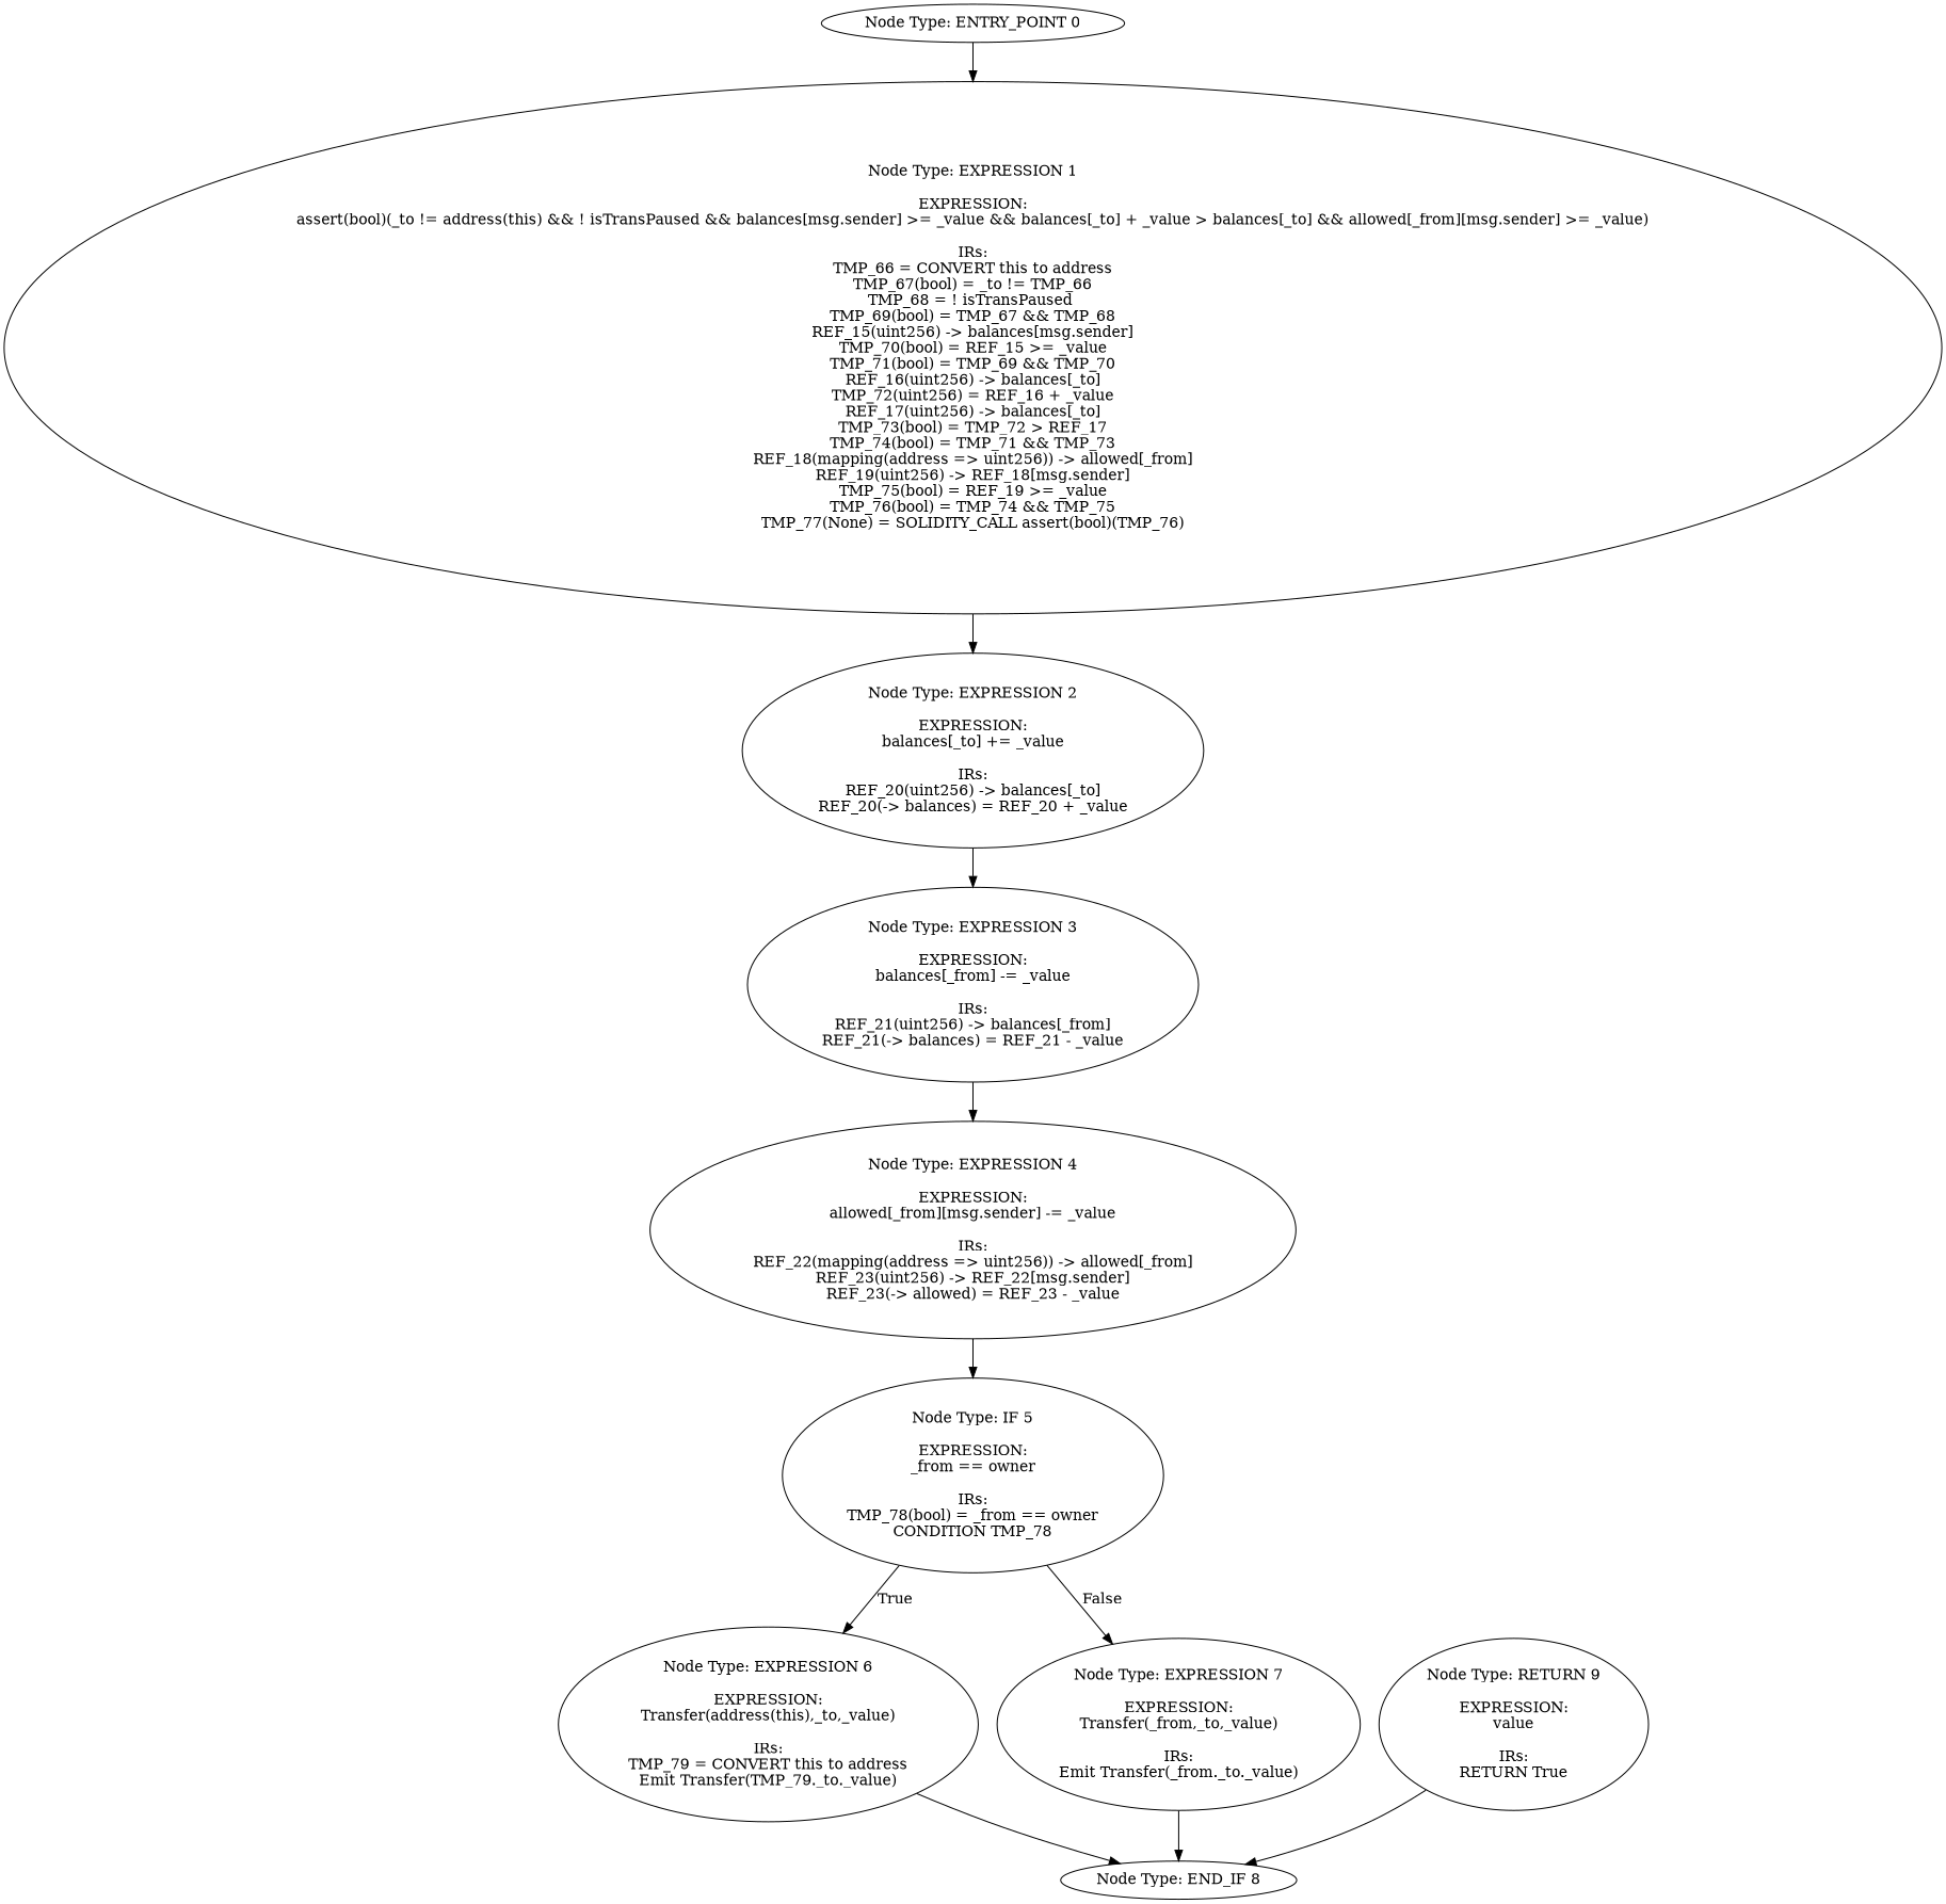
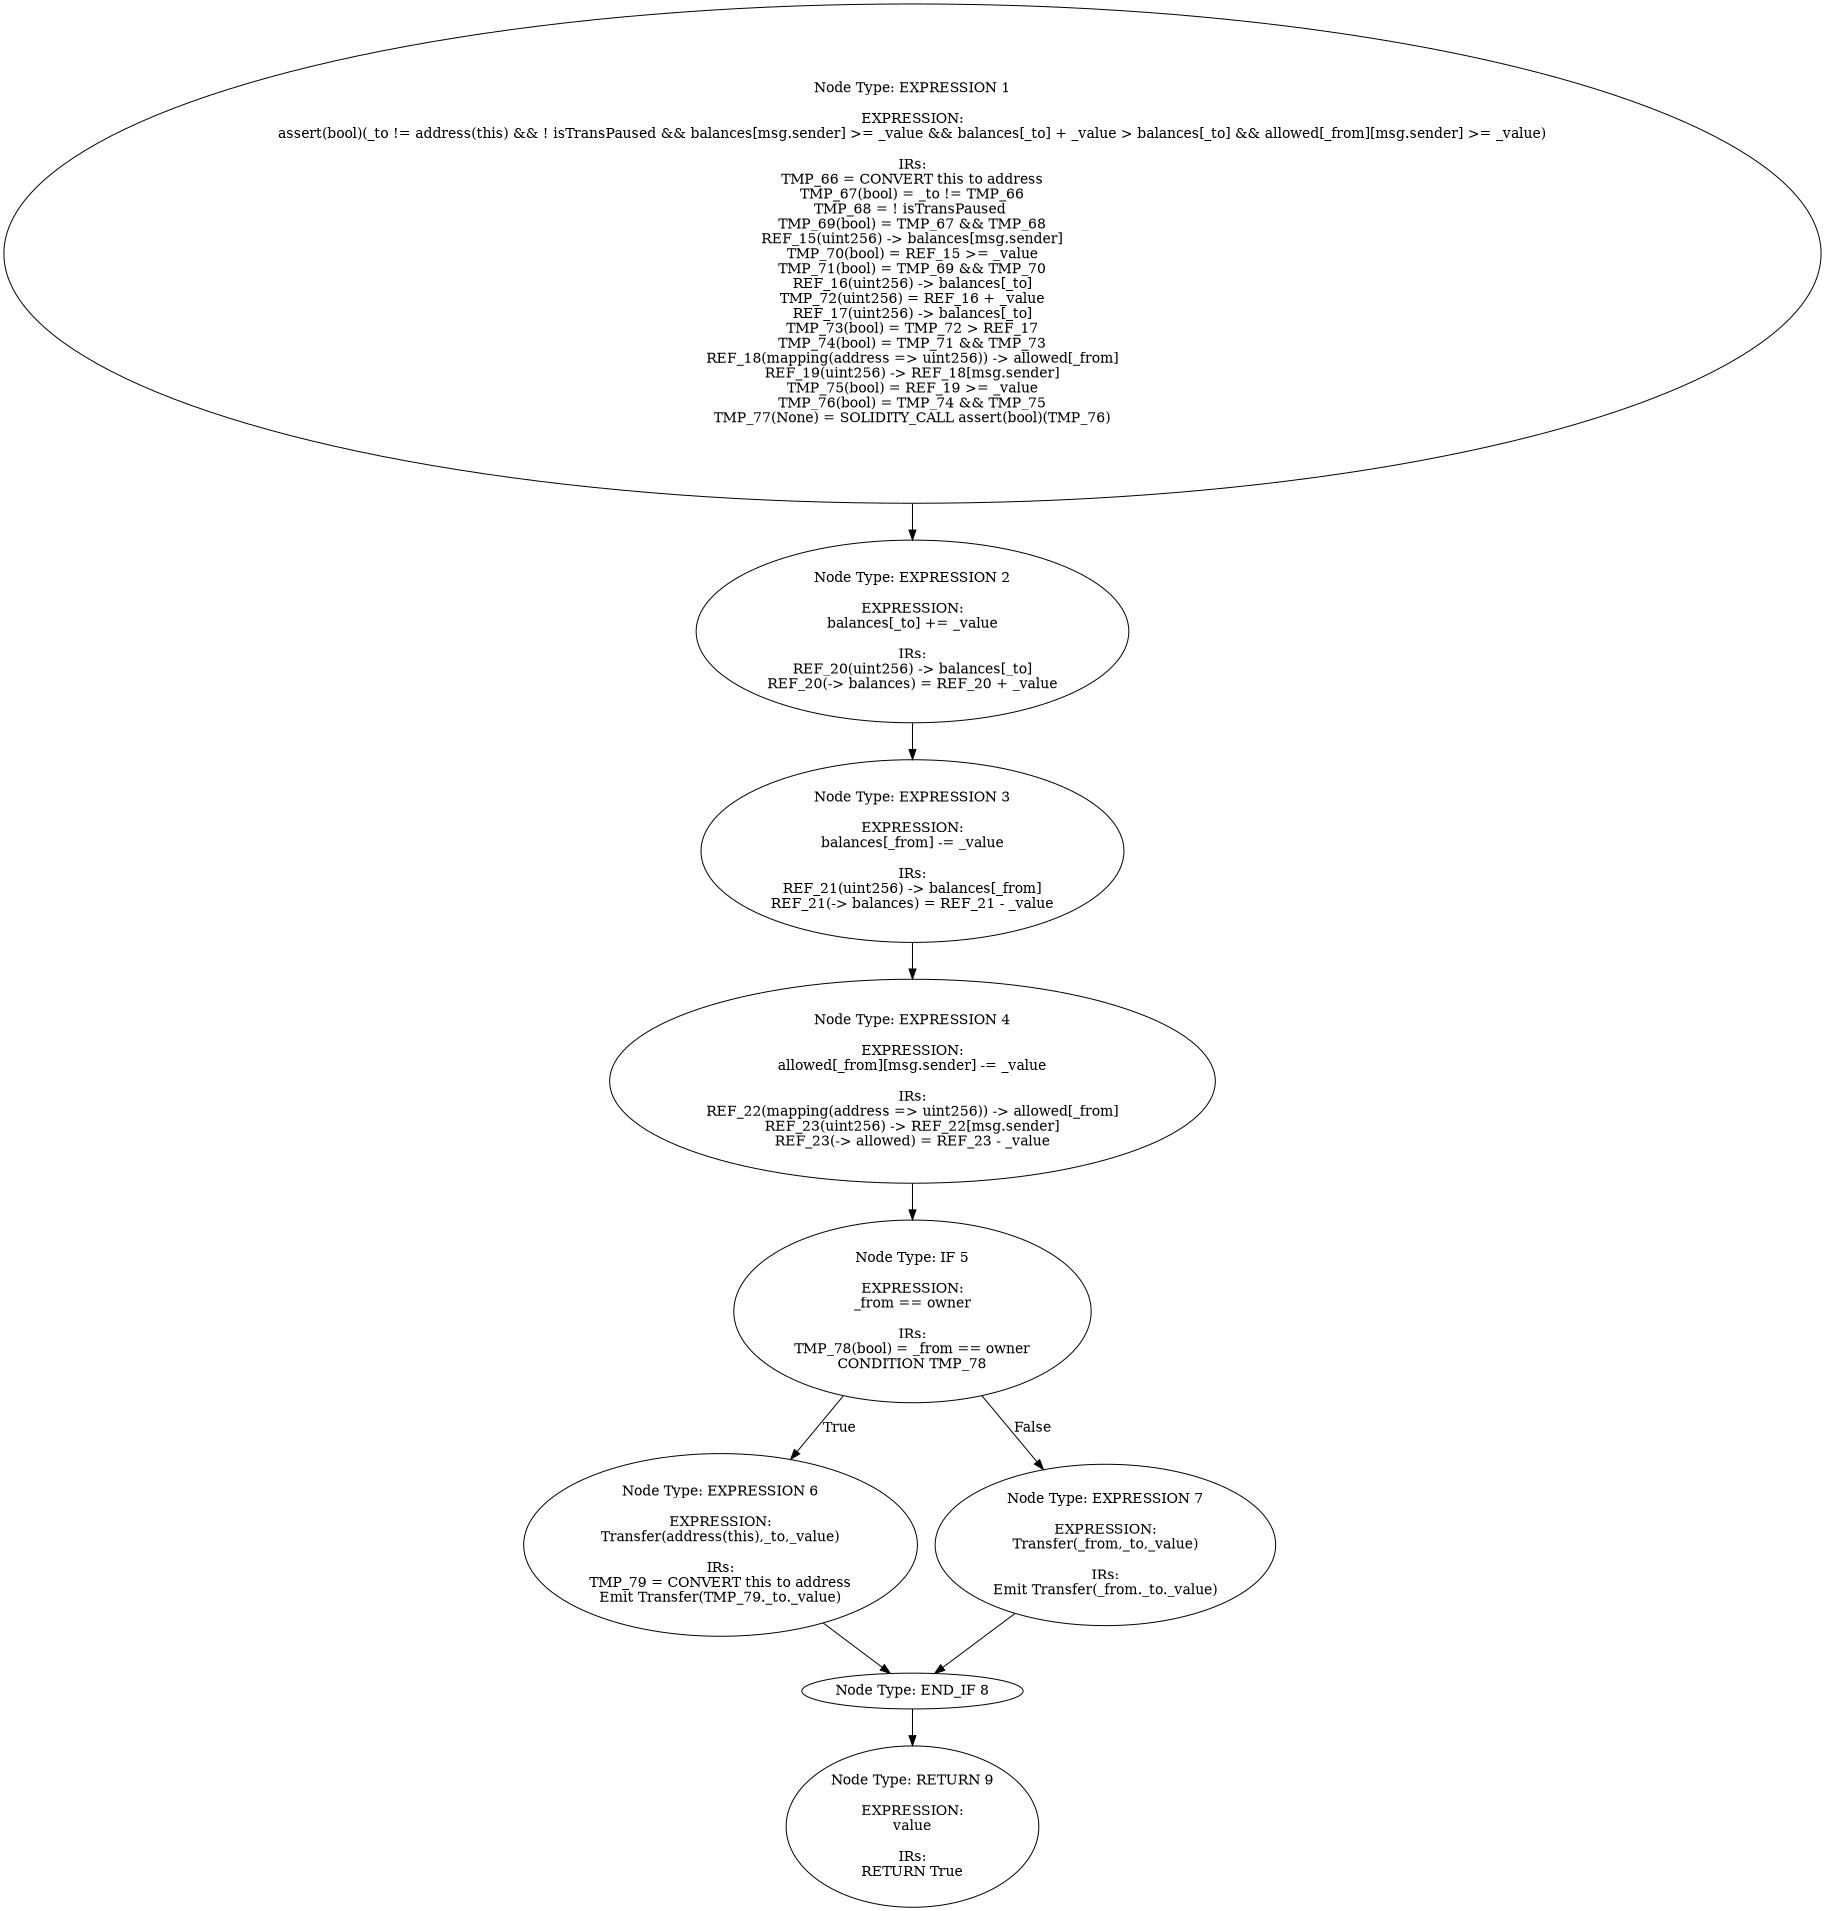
  digraph {
-   n1 [label="Node Type: ENTRY_POINT 0\n"]
    n2 [label="Node Type: EXPRESSION 1\n\nEXPRESSION:\nassert(bool)(_to != address(this) && ! isTransPaused && balances[msg.sender] >= _value && balances[_to] + _value > balances[_to] && allowed[_from][msg.sender] >= _value)\n\nIRs:\nTMP_66 = CONVERT this to address\nTMP_67(bool) = _to != TMP_66\nTMP_68 = ! isTransPaused \nTMP_69(bool) = TMP_67 && TMP_68\nREF_15(uint256) -> balances[msg.sender]\nTMP_70(bool) = REF_15 >= _value\nTMP_71(bool) = TMP_69 && TMP_70\nREF_16(uint256) -> balances[_to]\nTMP_72(uint256) = REF_16 + _value\nREF_17(uint256) -> balances[_to]\nTMP_73(bool) = TMP_72 > REF_17\nTMP_74(bool) = TMP_71 && TMP_73\nREF_18(mapping(address => uint256)) -> allowed[_from]\nREF_19(uint256) -> REF_18[msg.sender]\nTMP_75(bool) = REF_19 >= _value\nTMP_76(bool) = TMP_74 && TMP_75\nTMP_77(None) = SOLIDITY_CALL assert(bool)(TMP_76)"]
    n3 [label="Node Type: EXPRESSION 2\n\nEXPRESSION:\nbalances[_to] += _value\n\nIRs:\nREF_20(uint256) -> balances[_to]\nREF_20(-> balances) = REF_20 + _value"]
    n4 [label="Node Type: EXPRESSION 3\n\nEXPRESSION:\nbalances[_from] -= _value\n\nIRs:\nREF_21(uint256) -> balances[_from]\nREF_21(-> balances) = REF_21 - _value"]
    n5 [label="Node Type: EXPRESSION 4\n\nEXPRESSION:\nallowed[_from][msg.sender] -= _value\n\nIRs:\nREF_22(mapping(address => uint256)) -> allowed[_from]\nREF_23(uint256) -> REF_22[msg.sender]\nREF_23(-> allowed) = REF_23 - _value"]
    n6 [label="Node Type: IF 5\n\nEXPRESSION:\n_from == owner\n\nIRs:\nTMP_78(bool) = _from == owner\nCONDITION TMP_78"]
    n7 [label="Node Type: EXPRESSION 6\n\nEXPRESSION:\nTransfer(address(this),_to,_value)\n\nIRs:\nTMP_79 = CONVERT this to address\nEmit Transfer(TMP_79._to._value)"]
    n8 [label="Node Type: EXPRESSION 7\n\nEXPRESSION:\nTransfer(_from,_to,_value)\n\nIRs:\nEmit Transfer(_from._to._value)"]
    n9 [label="Node Type: END_IF 8\n"]
    n10 [label="Node Type: RETURN 9\n\nEXPRESSION:\nvalue\n\nIRs:\nRETURN True"]
-   n1 -> n2
    n2 -> n3
    n3 -> n4
    n4 -> n5
    n5 -> n6
    n6 -> n7 [label=True]
    n6 -> n8 [label=False]
    n7 -> n9
    n8 -> n9
-   n10 -> n9
+   n9 -> n10
  }
